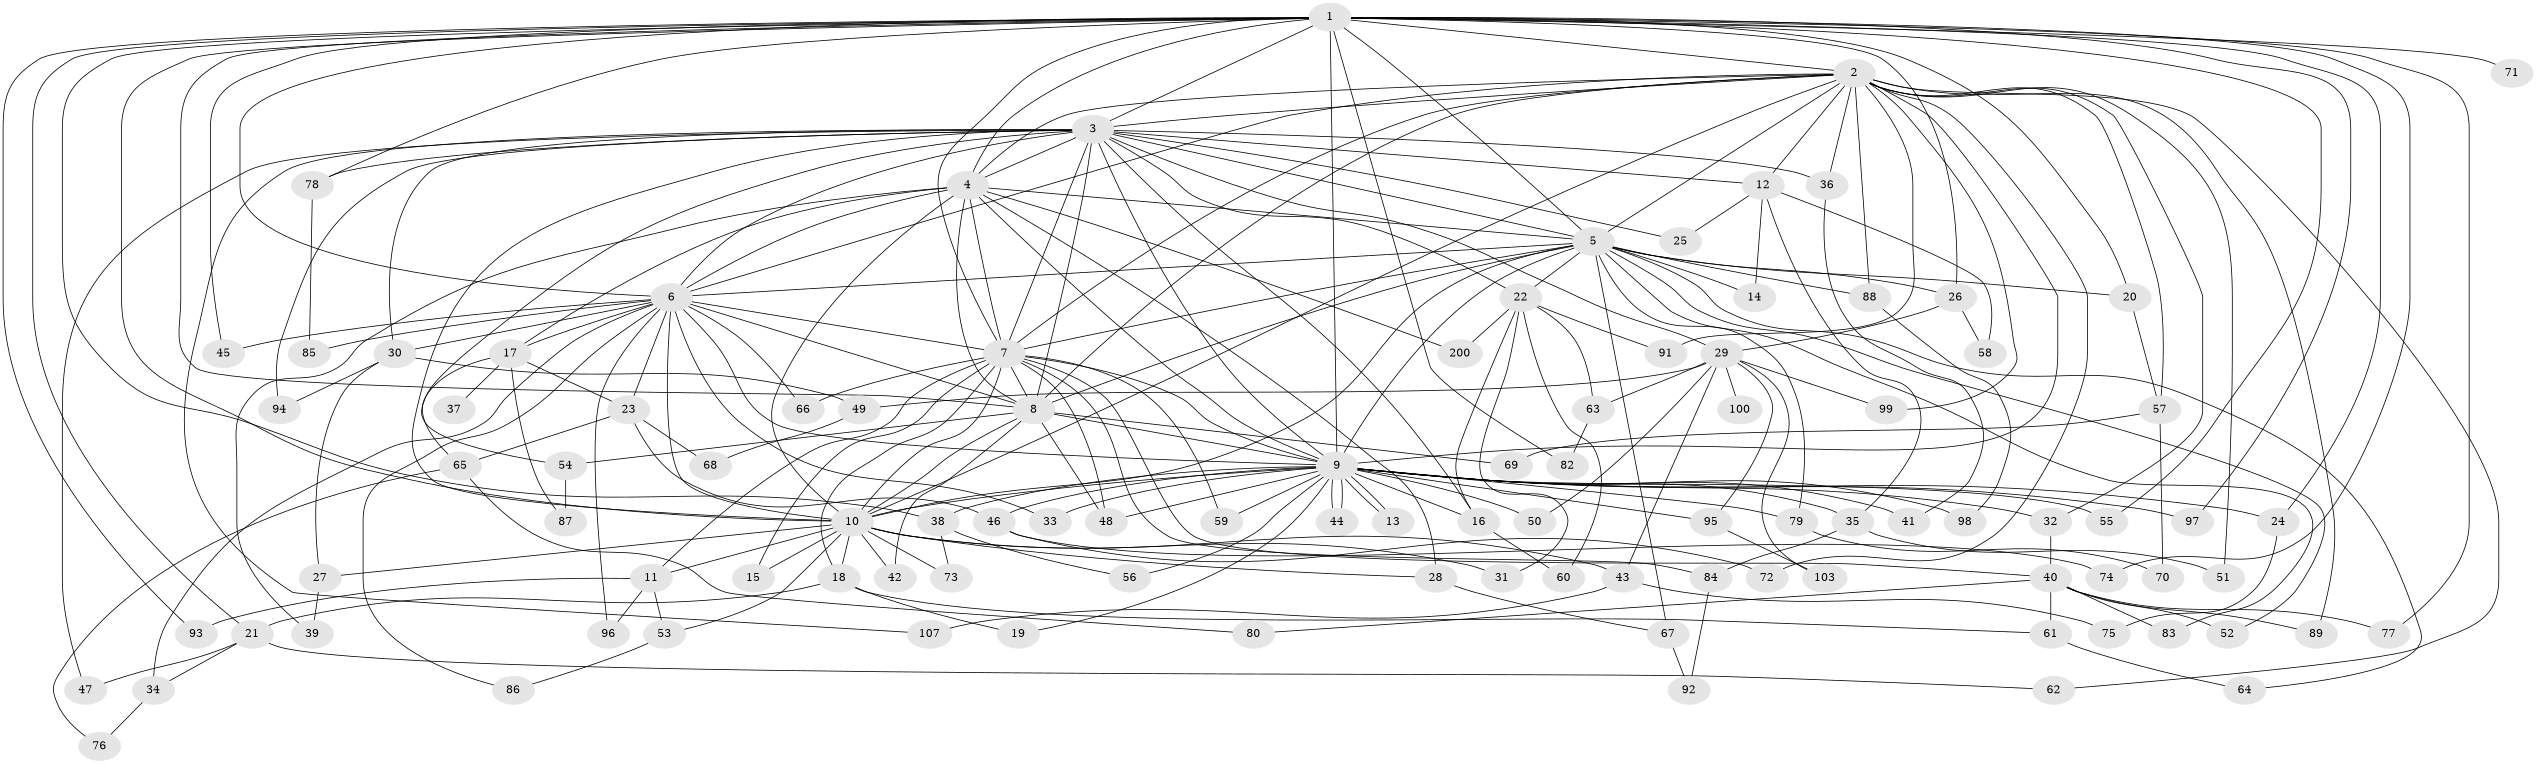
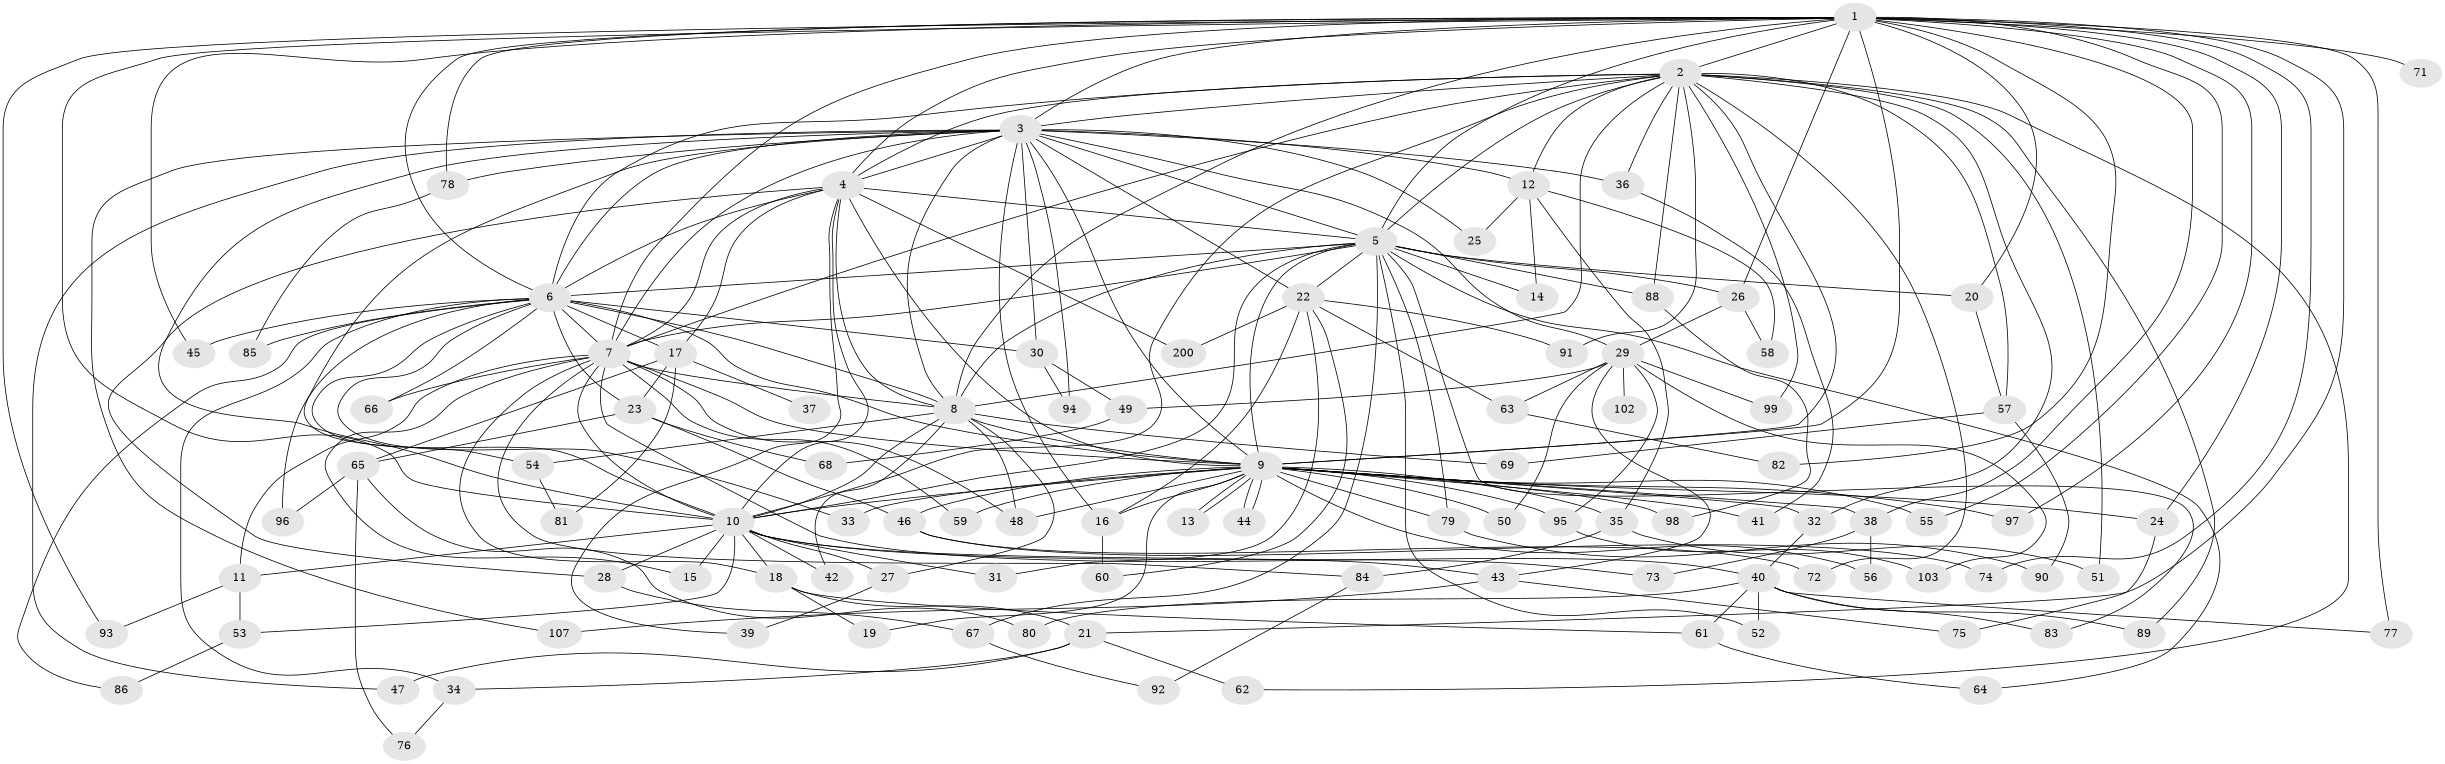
  graph {
    node [color=gray90 style=filled]
    1
    2
    3
    4
    5
    6
    7
    8
    9
    10
    20
    21
    24
    26
    38
    45
    55
    71
    74
    77
    78
    82
    93
    97
    12
    32
    36
    51
    57
    62
    72
    88
    89
    91
    99
    16
    22
    25
    29
    30
    47
    54
    94
    n44 [label=107]
    17
    28
    39
    n48 [label=200]
    14
    52
    64
    67
    79
    83
    23
    33
    34
    66
    85
    86
    96
    11
    15
    18
    40
    59
    84
    48
    27
    42
    69
    13
    19
    35
    41
    44
    46
    50
    56
    95
    98
    31
    43
    53
    73
    75
    58
-   90 [label=70]
+   90
    60
    63
-   102 [label=100]
+   102
    49
    103
-   87
+   87 [label=81]
    37
    65
    92
    68
    76
    61
    80
    1 -- 2
    1 -- 3
    1 -- 4
    1 -- 5
    1 -- 6
    1 -- 7
    1 -- 8
    1 -- 9
    1 -- 10
    1 -- 20
    1 -- 21
    1 -- 24
    1 -- 26
    1 -- 38
    1 -- 45
    1 -- 55
    1 -- 71
    1 -- 74
    1 -- 77
    1 -- 78
    1 -- 82
    1 -- 93
    1 -- 97
    2 -- 3
    2 -- 4
    2 -- 5
    2 -- 6
    2 -- 7
    2 -- 8
    2 -- 9
    2 -- 10
    2 -- 12
    2 -- 32
    2 -- 36
    2 -- 51
    2 -- 57
    2 -- 62
    2 -- 72
    2 -- 88
    2 -- 89
    2 -- 91
    2 -- 99
    3 -- 4
    3 -- 5
    3 -- 6
    3 -- 7
    3 -- 8
    3 -- 9
    3 -- 10
    3 -- 78
    3 -- 12
    3 -- 36
    3 -- 16
    3 -- 22
    3 -- 25
    3 -- 29
    3 -- 30
    3 -- 47
    3 -- 54
    3 -- 94
    3 -- n44
    4 -- 5
    4 -- 6
    4 -- 7
    4 -- 8
    4 -- 9
    4 -- 10
    4 -- 17
    4 -- 28
    4 -- 39
    4 -- n48
    5 -- 6
    5 -- 7
    5 -- 8
    5 -- 9
    5 -- 10
    5 -- 20
    5 -- 26
    5 -- 88
    5 -- 22
    5 -- 14
    5 -- 52
    5 -- 64
    5 -- 67
    5 -- 79
    5 -- 83
    6 -- 7
    6 -- 8
    6 -- 9
    6 -- 10
    6 -- 45
    6 -- 30
    6 -- 17
    6 -- 23
    6 -- 33
    6 -- 34
    6 -- 66
    6 -- 85
    6 -- 86
    6 -- 96
    7 -- 8
    7 -- 9
    7 -- 10
    7 -- 66
    7 -- 11
    7 -- 15
    7 -- 18
    7 -- 40
    7 -- 59
    7 -- 84
    7 -- 48
    8 -- 9
    8 -- 10
    8 -- 54
    8 -- 48
-   30 -- 27
+   8 -- 27
    8 -- 42
    8 -- 69
    9 -- 10
    9 -- 24
    9 -- 38
    9 -- 55
    9 -- 97
    9 -- 32
    9 -- 16
    9 -- 79
    9 -- 33
    9 -- 59
    9 -- 48
    9 -- 13
    9 -- 13
    9 -- 19
    9 -- 35
    9 -- 41
    9 -- 44
    9 -- 44
    9 -- 46
    9 -- 50
    9 -- 56
    9 -- 95
    9 -- 98
    10 -- 28
    10 -- 11
    10 -- 15
    10 -- 18
    10 -- 27
    10 -- 42
    10 -- 31
    10 -- 43
    10 -- 53
    10 -- 73
    20 -- 57
    21 -- 62
    21 -- 47
    21 -- 34
    24 -- 75
    26 -- 29
    26 -- 58
    38 -- 56
    38 -- 73
    78 -- 85
    12 -- 25
    12 -- 14
    12 -- 35
    12 -- 58
    32 -- 40
    36 -- 41
    57 -- 69
    57 -- 90
    88 -- 98
    16 -- 60
    22 -- 91
    22 -- 16
    22 -- n48
    22 -- 31
    22 -- 60
    22 -- 63
    29 -- 99
    29 -- 50
    29 -- 95
    29 -- 43
    29 -- 63
    29 -- 102
    29 -- 49
    29 -- 103
    30 -- 94
    30 -- 49
    54 -- 87
    17 -- 23
    17 -- 87
    17 -- 37
    17 -- 65
    28 -- 67
    67 -- 92
    79 -- 90
    23 -- 46
    23 -- 65
    23 -- 68
    34 -- 76
    11 -- 93
    11 -- 53
    18 -- 21
    18 -- 19
    18 -- 61
    40 -- 77
    40 -- 89
    40 -- 52
    40 -- 83
    40 -- 61
    40 -- 80
    84 -- 92
    27 -- 39
    35 -- 51
    35 -- 84
    46 -- 74
    46 -- 72
    95 -- 103
    43 -- n44
    43 -- 75
    53 -- 86
    63 -- 82
    49 -- 68
-   11 -- 96
+   65 -- 96
    65 -- 76
    65 -- 80
    61 -- 64
  }
